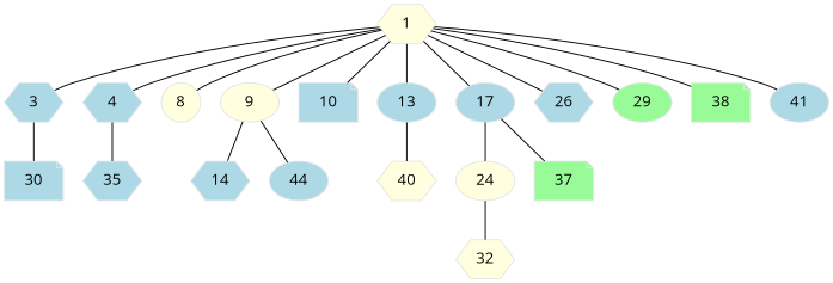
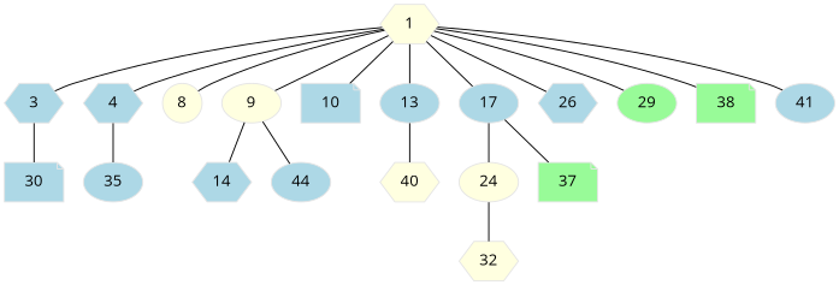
  graph {
    fontname="Open Sans"
    node [color=gray90 fillcolor=lightblue fontname="Open Sans" shape=ellipse style=filled]
    edge [fontname="Open Sans"]
    1 [fillcolor=lightyellow shape=hexagon super="+2+16+5"]
    3 [shape=hexagon super="+18+22+34+15+11"]
    4 [shape=hexagon super="+6"]
    8 [fillcolor=lightyellow shape=circle super="+28+56"]
    9 [fillcolor=lightyellow super="+12+42"]
    10 [shape=note]
    13 [super="+27"]
    17 [super="+20"]
    26 [shape=hexagon super="+52"]
    29 [fillcolor=palegreen]
    38 [fillcolor=palegreen shape=note super="+59"]
    41
    30 [shape=note]
-   35 [shape=hexagon super="+57"]
+   35 [super="+57"]
    14 [shape=hexagon]
    44 [super="+49"]
    40 [fillcolor=lightyellow shape=hexagon super="+43"]
    24 [fillcolor=lightyellow super="+25+46"]
    37 [fillcolor=palegreen shape=note super="+69"]
    32 [fillcolor=lightyellow shape=hexagon]
    1 -- 3
    1 -- 4
    1 -- 8
    1 -- 9
    1 -- 10
    1 -- 13
    1 -- 17
    1 -- 26
    1 -- 29
    1 -- 38
    1 -- 41
    3 -- 30
    4 -- 35
    9 -- 14
    9 -- 44
    13 -- 40
    17 -- 24
    17 -- 37
    24 -- 32
  }
